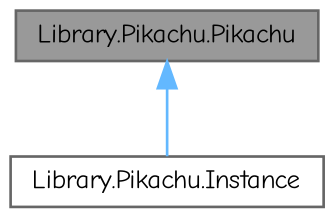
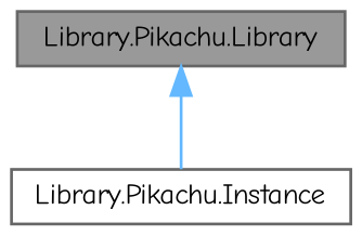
  digraph {
    rankdir=TB
    fontname="Comic Neue"
    node [fontname="Comic Neue" fontsize=10 shape=box style=filled]
-   n1 [color=gray40 fillcolor=grey60 fontcolor=black height=0.2 label="Library.Pikachu.Pikachu" width=0.4]
+   n1 [color=gray40 fillcolor=grey60 fontcolor=black height=0.2 label="Library.Pikachu.Library" width=0.4]
    n2 [color=grey40 fillcolor=white height=0.2 label="Library.Pikachu.Instance" width=0.4]
    n1 -> n2 [color=steelblue1 dir=back fontname="Comic Neue" fontsize=10 labelfontname=Helvetica labelfontsize=10 style=solid]
  }
